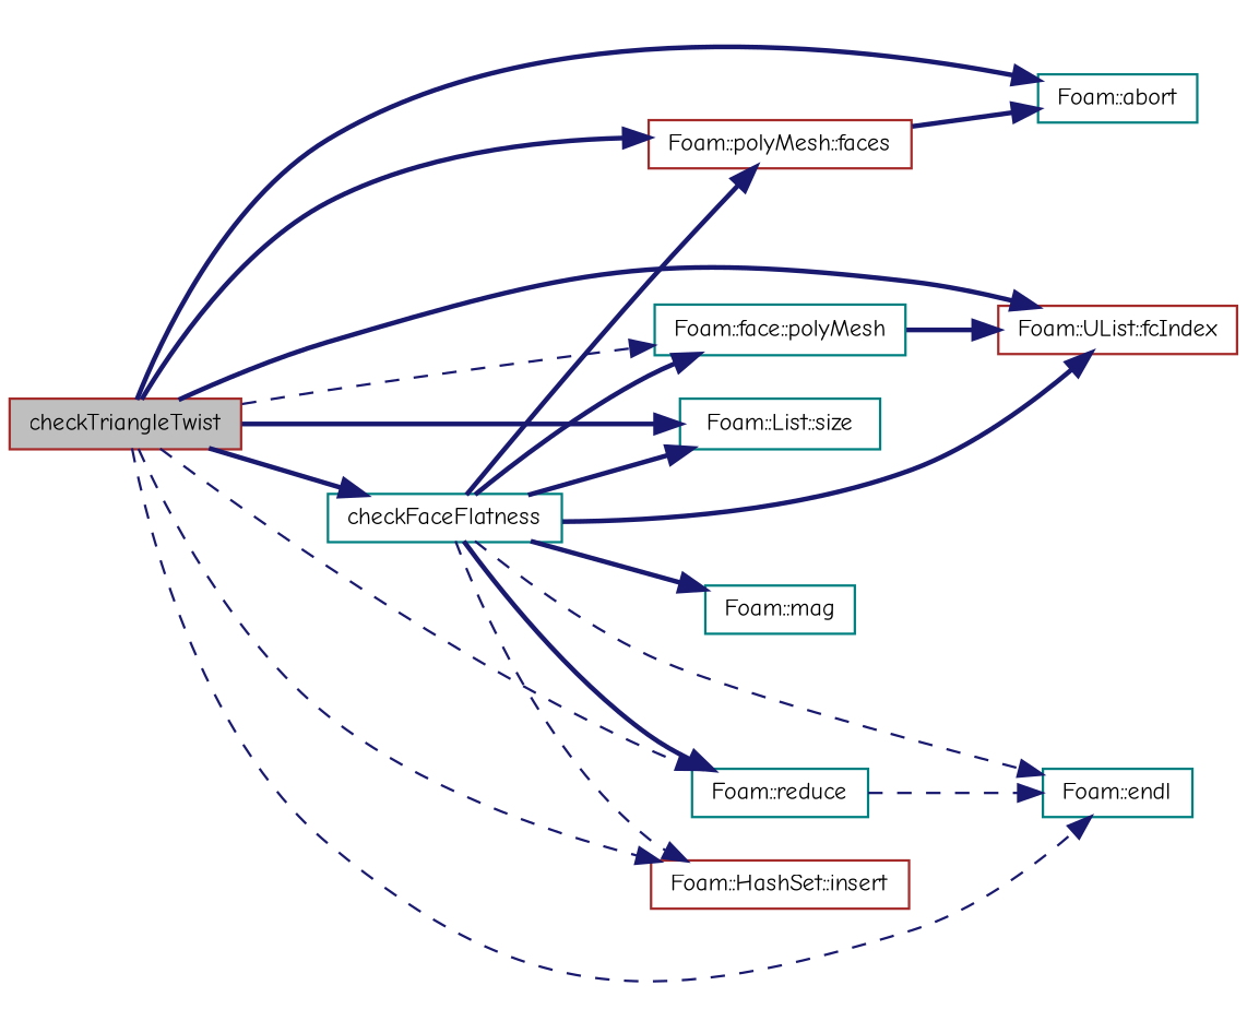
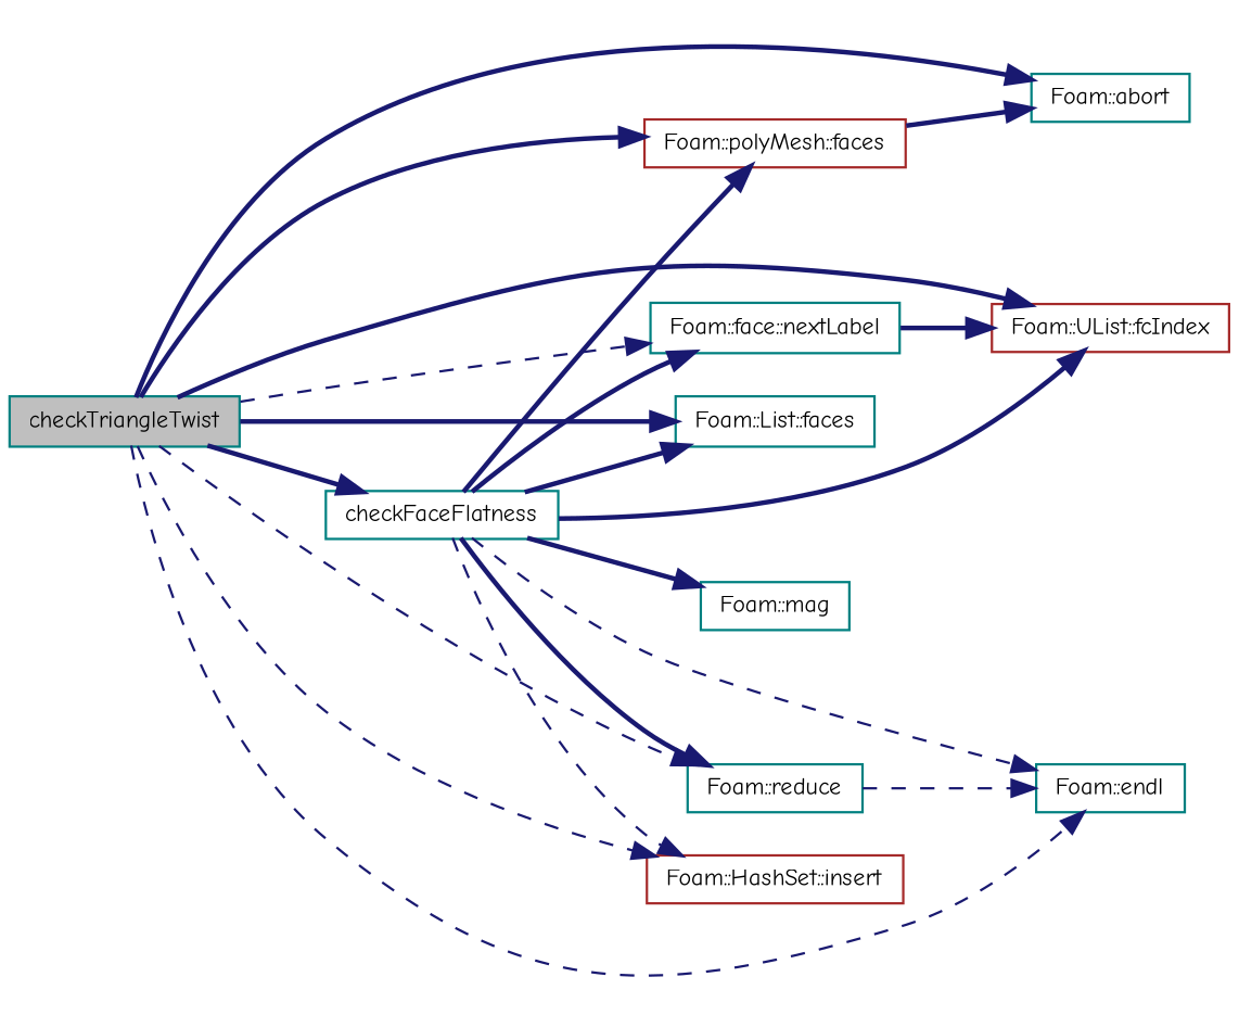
  digraph {
    fontname="Comic Neue"
    rankdir=LR
    node [color=teal fontname="Comic Neue" fontsize=10 shape=record]
    edge [color=midnightblue fontname="Comic Neue" fontsize=10 labelfontname=Helvetica labelfontsize=10 style=bold]
-   n1 [color=brown fillcolor=grey75 fontcolor=black height=0.2 label=checkTriangleTwist style=filled width=0.4]
+   n1 [fillcolor=grey75 fontcolor=black height=0.2 label=checkTriangleTwist style=filled width=0.4]
    n2 [height=0.2 label="Foam::abort" width=0.4]
    n3 [height=0.2 label=checkFaceFlatness width=0.4]
    n4 [color=brown height=0.2 label="Foam::polyMesh::faces" width=0.4]
-   n5 [height=0.2 label="Foam::List::size" width=0.4]
-   n6 [height=0.2 label="Foam::face::polyMesh" width=0.4]
+   n5 [height=0.2 label="Foam::List::faces" width=0.4]
+   n6 [height=0.2 label="Foam::face::nextLabel" width=0.4]
    n7 [color=brown height=0.2 label="Foam::UList::fcIndex" width=0.4]
    n8 [color=brown height=0.2 label="Foam::HashSet::insert" width=0.4]
    n9 [height=0.2 label="Foam::reduce" width=0.4]
    n10 [height=0.2 label="Foam::endl" width=0.4]
    n11 [height=0.2 label="Foam::mag" width=0.4]
    n1 -> n2
    n1 -> n3
    n1 -> n4
    n1 -> n5
    n1 -> n6 [style=dashed]
    n1 -> n7
    n1 -> n8 [style=dashed]
    n1 -> n9 [style=dashed]
    n1 -> n10 [style=dashed]
    n3 -> n4
    n3 -> n5
    n3 -> n6
    n3 -> n7
    n3 -> n8 [style=dashed]
    n3 -> n9
    n3 -> n10 [style=dashed]
    n3 -> n11
    n4 -> n2
    n6 -> n7
    n9 -> n10 [style=dashed]
  }
